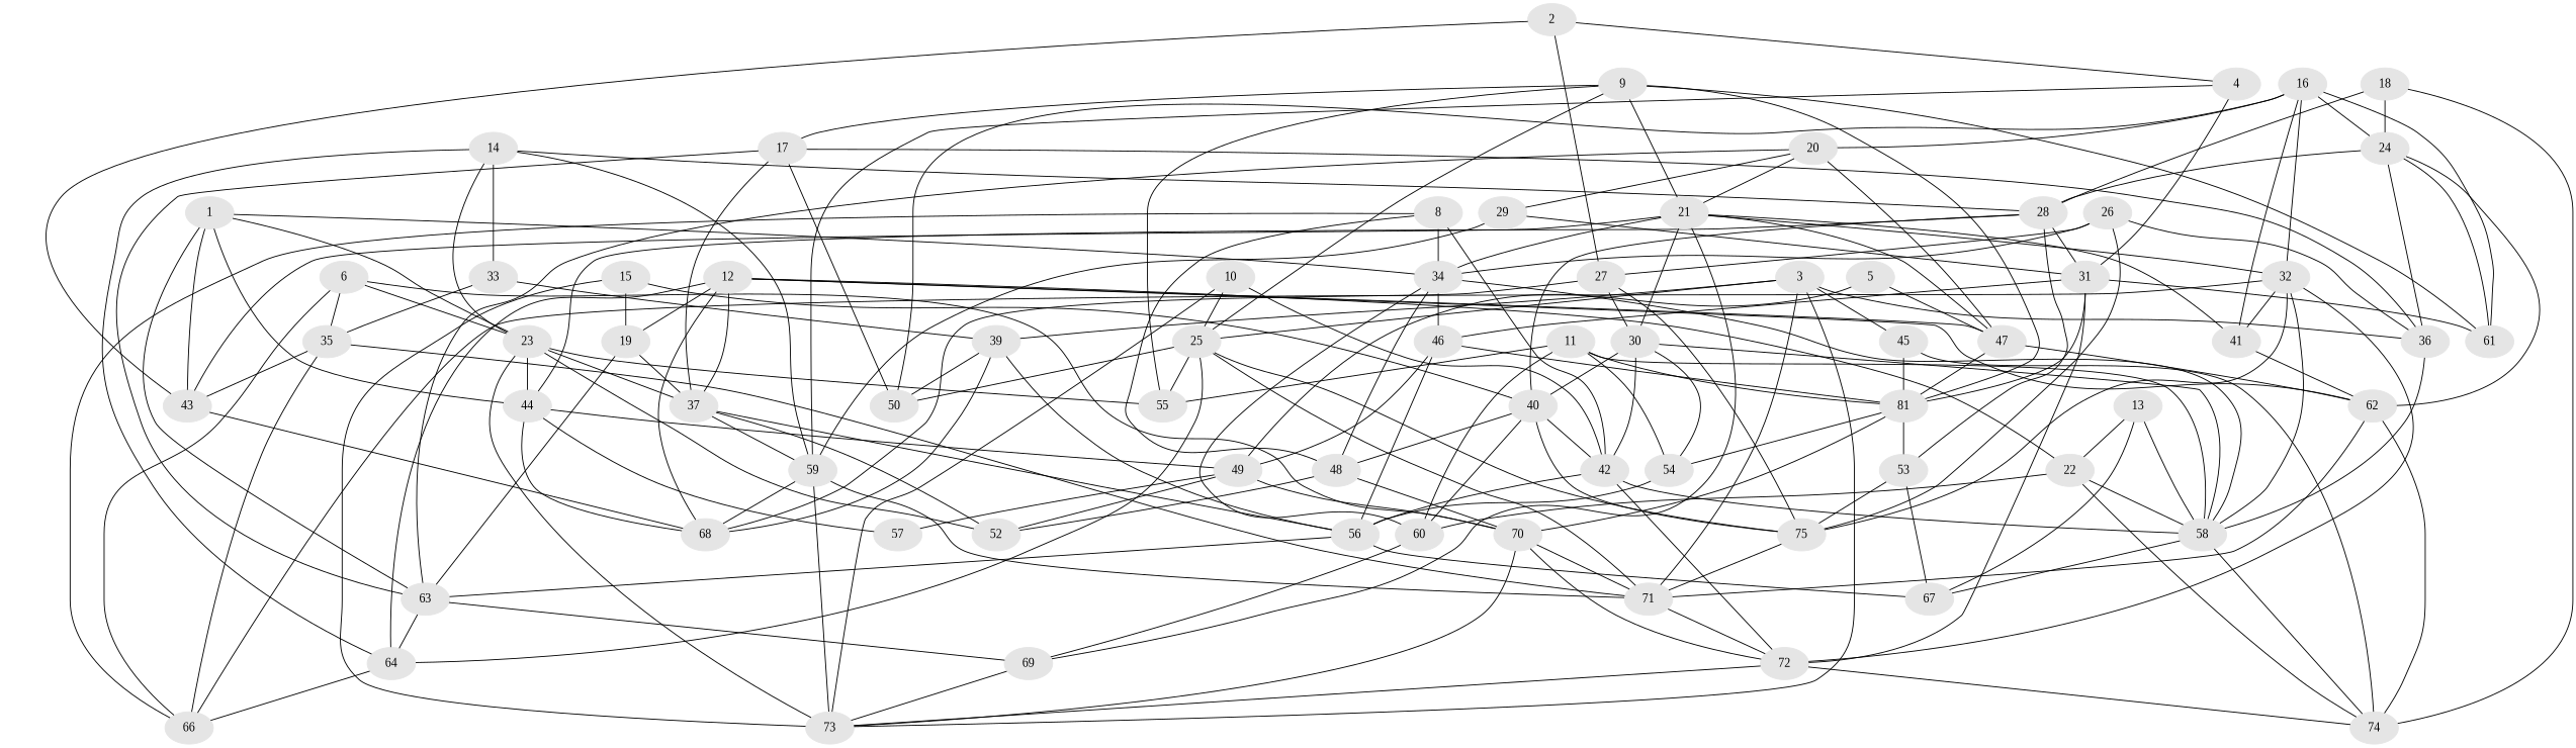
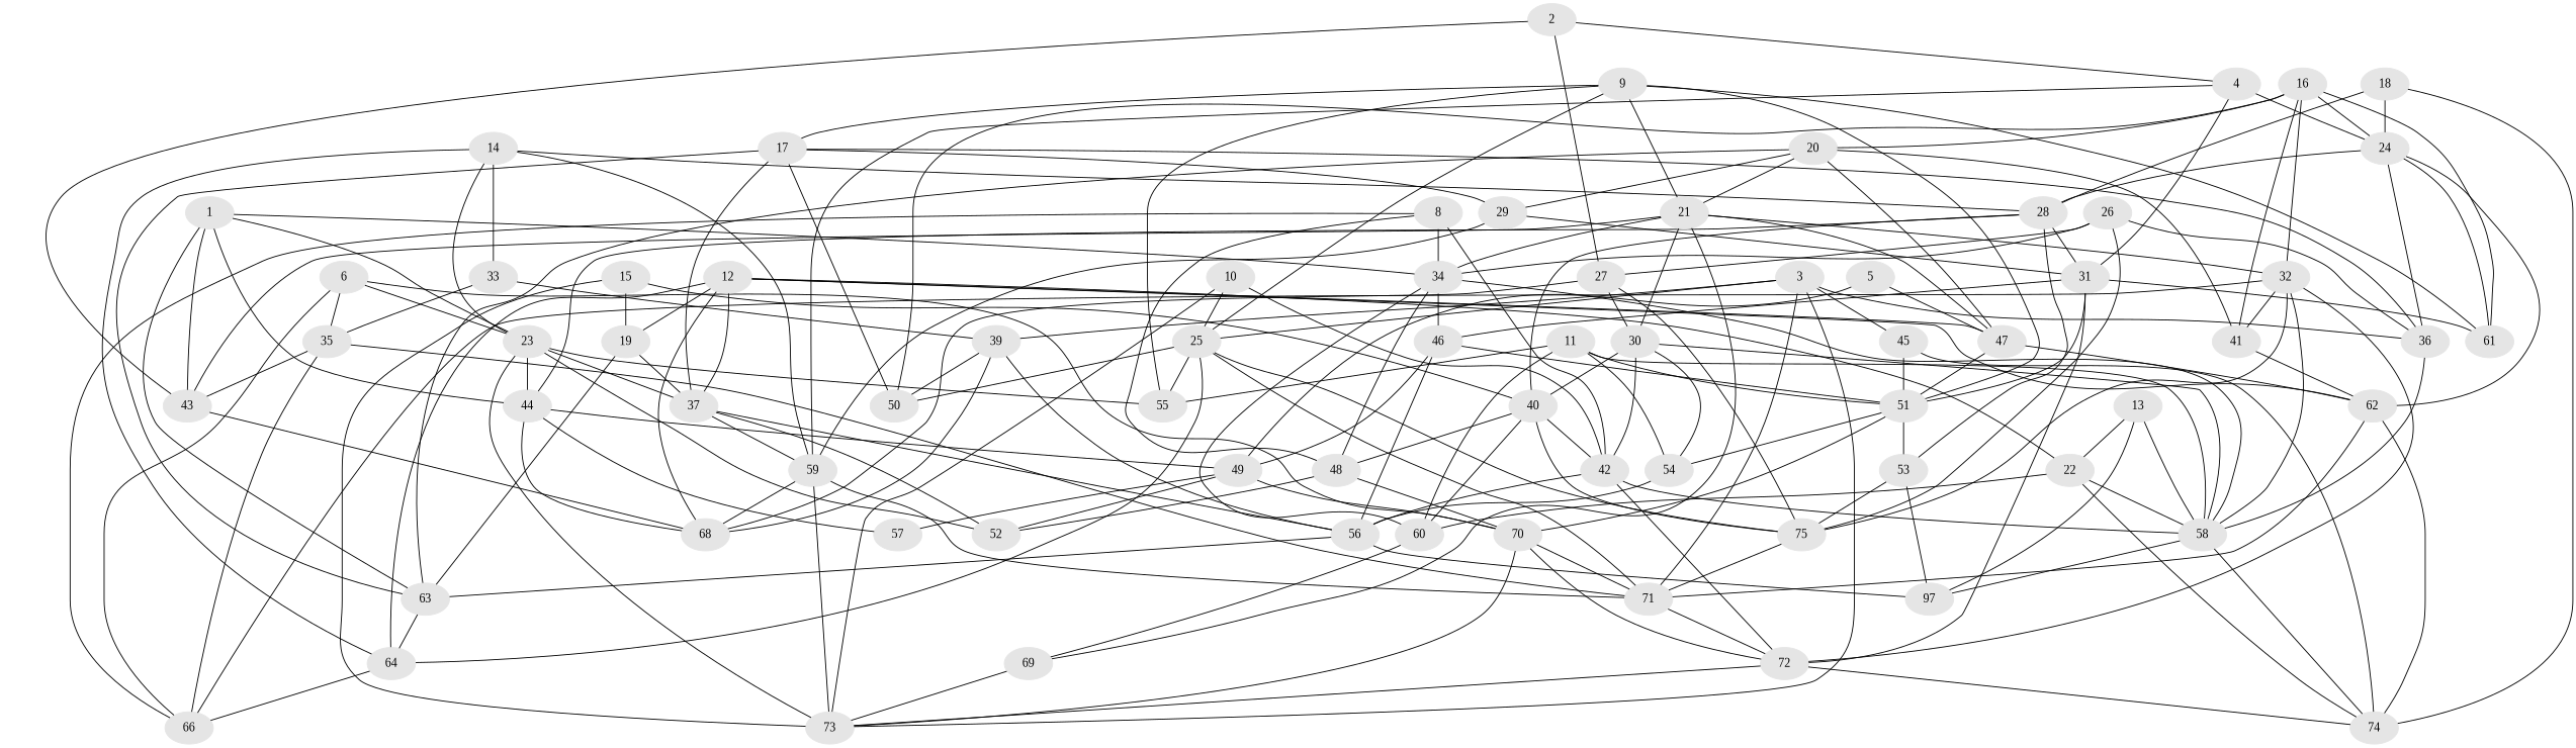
  graph {
    fontname="Liberation Serif"
    node [color=gray90 fontname="Liberation Serif" style=filled]
    edge [fontname="Liberation Serif" weight=1.0]
    1
    23
    34
    43
    44
    63
    73
    37
    55
    52
    48
    58
    60
    46
    68
    49
    57
    64
    69
    2
    4
    27
    24
    31
    59
    30
    n27 [label=75]
    3
    25
    36
    39
    45
    71
    50
    56
-   51 [label=81]
+   51
    74
    72
    61
    62
    28
    5
    47
    70
    6
    35
    66
    8
    42
    9
    17
    21
    29
    32
    41
    54
    53
    10
    11
-   67
+   67 [label=97]
    12
    19
    22
    13
    14
    33
    40
    15
    16
    20
    18
    26
    1 -- 23
    1 -- 34
    1 -- 43
    1 -- 44
    1 -- 63
    23 -- 44
    23 -- 73 [weight=2.0]
    23 -- 37 [weight=2.0]
    23 -- 55
    23 -- 52
    34 -- 48
    34 -- 58
    34 -- 60
    34 -- 46
    43 -- 68
    44 -- 68
    44 -- 49
    44 -- 57
    63 -- 64
-   63 -- 69
    37 -- 52
    37 -- 59
    37 -- 56
    48 -- 52
    48 -- 70
    58 -- 74
    58 -- 67
    60 -- 69
    46 -- 49
    46 -- 56 [weight=2.0]
    46 -- 51
    49 -- 52
    49 -- 57
    49 -- 70
    64 -- 66 [weight=2.0]
    69 -- 73
    2 -- 43
    2 -- 4
    2 -- 27
+   4 -- 24
    4 -- 31 [weight=2.0]
    4 -- 59
    27 -- 68
    27 -- 30
    27 -- n27
    24 -- 36
    24 -- 61
    24 -- 62
    24 -- 28
    31 -- 46
    31 -- 51
    31 -- 72
    31 -- 61
    59 -- 73 [weight=2.0]
    59 -- 68
    59 -- 71
    30 -- 58
    30 -- 42
    30 -- 54
    30 -- 40
    n27 -- 71
    3 -- 73
    3 -- 25
    3 -- 36
    3 -- 39
    3 -- 45
    3 -- 71
    25 -- 55
    25 -- 64
    25 -- n27 [weight=2.0]
    25 -- 71
    25 -- 50
    36 -- 58
    39 -- 68
    39 -- 50
    39 -- 56
    45 -- 51 [weight=2.0]
    45 -- 74
    71 -- 72
    56 -- 63 [weight=2.0]
    56 -- 67
    51 -- 70
    51 -- 54 [weight=2.0]
    51 -- 53
    72 -- 73
    72 -- 74
    62 -- 71
    62 -- 74
    28 -- 44 [weight=2.0]
    28 -- 31
    28 -- 53
    28 -- 40
    5 -- 49
    5 -- 47
    47 -- 51
    47 -- 62
    70 -- 73
    70 -- 71
    70 -- 72
    6 -- 23
    6 -- 70
    6 -- 35
    6 -- 66
    35 -- 43
    35 -- 71
    35 -- 66
    8 -- 34
    8 -- 48
    8 -- 66
    8 -- 42
    42 -- 58 [weight=2.0]
    42 -- 56
    42 -- 72
    9 -- 55
    9 -- 25
    9 -- 51
    9 -- 61
    9 -- 17
    9 -- 21
    17 -- 63
    17 -- 37
    17 -- 36
    17 -- 50 [weight=2.0]
+   17 -- 29
    21 -- 34
    21 -- 43
    21 -- 69
    21 -- 30
    21 -- 47
    21 -- 32
-   21 -- 41
+   20 -- 41
    29 -- 31 [weight=2.0]
    29 -- 59
    32 -- 58
    32 -- n27
    32 -- 72 [weight=2.0]
    32 -- 66
    32 -- 41
    41 -- 62
    54 -- 56
    53 -- n27
    53 -- 67
    10 -- 73
    10 -- 25
    10 -- 42
    11 -- 55
    11 -- 58
    11 -- 60
    11 -- 51
    11 -- 54
    12 -- 37
    12 -- 68
    12 -- 64
    12 -- 62
    12 -- 47
    12 -- 19
    12 -- 22
    19 -- 63
    19 -- 37
    22 -- 58
    22 -- 60
    22 -- 74
    13 -- 58
    13 -- 67
    13 -- 22
    14 -- 23
    14 -- 64
    14 -- 59
    14 -- 28
    14 -- 33
    33 -- 39
    33 -- 35
    40 -- 48
    40 -- 60
    40 -- n27
    40 -- 42
    15 -- 73
    15 -- 19
    15 -- 40
    16 -- 24
    16 -- 50
    16 -- 61
    16 -- 32
    16 -- 41
    16 -- 20
    20 -- 63
    20 -- 47
    20 -- 21
    20 -- 29
    18 -- 24
    18 -- 74
    18 -- 28
    26 -- 34 [weight=2.0]
    26 -- 27
    26 -- n27
    26 -- 36
  }
